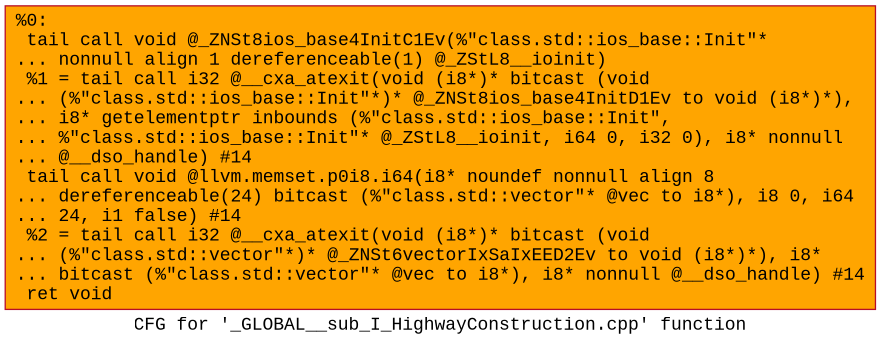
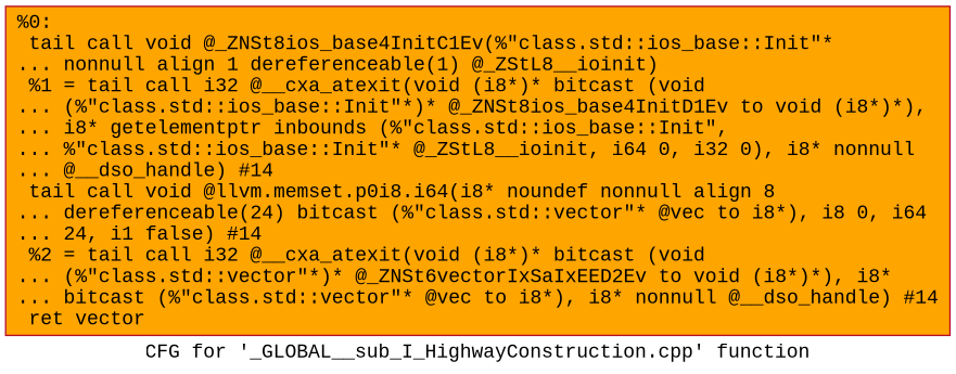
  digraph {
    label="CFG for '_GLOBAL__sub_I_HighwayConstruction.cpp' function"
    fontname="Liberation Mono"
-   n1 [color="#b70d28ff" fillcolor=orange label="{%0:\l  tail call void @_ZNSt8ios_base4InitC1Ev(%\"class.std::ios_base::Init\"*\l... nonnull align 1 dereferenceable(1) @_ZStL8__ioinit)\l  %1 = tail call i32 @__cxa_atexit(void (i8*)* bitcast (void\l... (%\"class.std::ios_base::Init\"*)* @_ZNSt8ios_base4InitD1Ev to void (i8*)*),\l... i8* getelementptr inbounds (%\"class.std::ios_base::Init\",\l... %\"class.std::ios_base::Init\"* @_ZStL8__ioinit, i64 0, i32 0), i8* nonnull\l... @__dso_handle) #14\l  tail call void @llvm.memset.p0i8.i64(i8* noundef nonnull align 8\l... dereferenceable(24) bitcast (%\"class.std::vector\"* @vec to i8*), i8 0, i64\l... 24, i1 false) #14\l  %2 = tail call i32 @__cxa_atexit(void (i8*)* bitcast (void\l... (%\"class.std::vector\"*)* @_ZNSt6vectorIxSaIxEED2Ev to void (i8*)*), i8*\l... bitcast (%\"class.std::vector\"* @vec to i8*), i8* nonnull @__dso_handle) #14\l  ret void\l}" shape=record style=filled fontname="Liberation Mono"]
+   n1 [color="#b70d28ff" fillcolor=orange label="{%0:\l  tail call void @_ZNSt8ios_base4InitC1Ev(%\"class.std::ios_base::Init\"*\l... nonnull align 1 dereferenceable(1) @_ZStL8__ioinit)\l  %1 = tail call i32 @__cxa_atexit(void (i8*)* bitcast (void\l... (%\"class.std::ios_base::Init\"*)* @_ZNSt8ios_base4InitD1Ev to void (i8*)*),\l... i8* getelementptr inbounds (%\"class.std::ios_base::Init\",\l... %\"class.std::ios_base::Init\"* @_ZStL8__ioinit, i64 0, i32 0), i8* nonnull\l... @__dso_handle) #14\l  tail call void @llvm.memset.p0i8.i64(i8* noundef nonnull align 8\l... dereferenceable(24) bitcast (%\"class.std::vector\"* @vec to i8*), i8 0, i64\l... 24, i1 false) #14\l  %2 = tail call i32 @__cxa_atexit(void (i8*)* bitcast (void\l... (%\"class.std::vector\"*)* @_ZNSt6vectorIxSaIxEED2Ev to void (i8*)*), i8*\l... bitcast (%\"class.std::vector\"* @vec to i8*), i8* nonnull @__dso_handle) #14\l  ret vector\l}" shape=record style=filled fontname="Liberation Mono"]
  }
